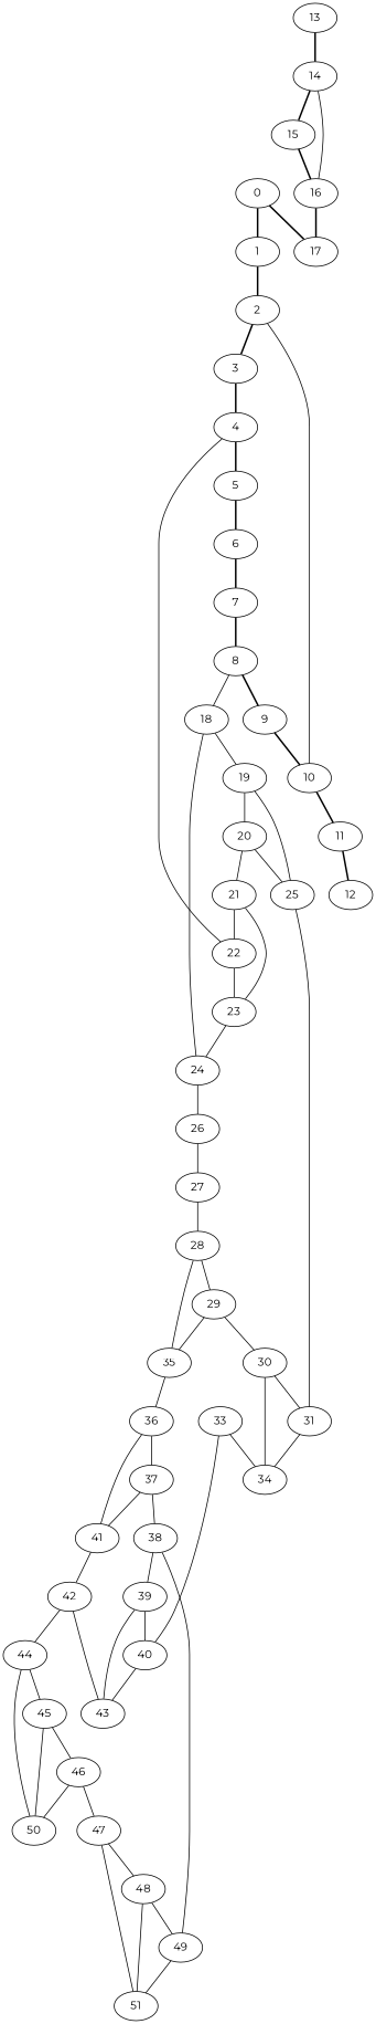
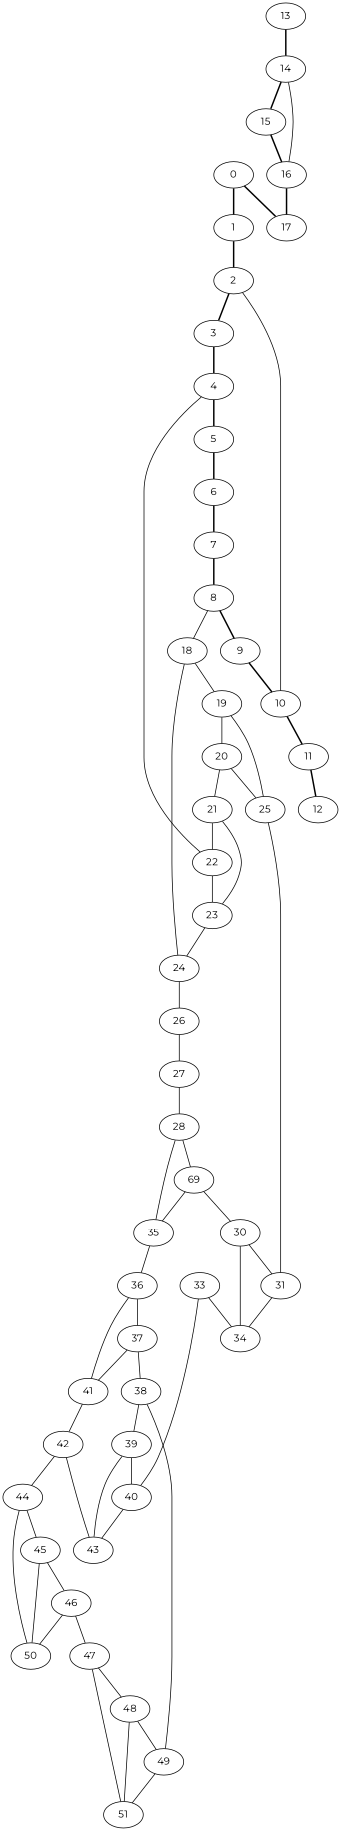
  graph {
    fontname=Montserrat
    node [fontname=Montserrat]
    edge [fontname=Montserrat]
    0
    1
    17
    2
    3
    10
    4
    11
    5
    22
    12
    6
    23
    7
    24
    8
    9
    18
    19
    20
    25
    26
    13
    14
    15
    16
    21
    31
    27
    34
    28
-   29
+   29 [label=69]
    35
    33
    40
    30
    36
    37
    41
    43
    38
    42
    39
    49
    44
    51
    45
    50
    46
    47
    48
    0 -- 1 [style=bold]
    0 -- 17 [style=bold]
    1 -- 2 [style=bold]
    2 -- 3 [style=bold]
    2 -- 10
    3 -- 4 [style=bold]
    10 -- 11 [style=bold]
    4 -- 5 [style=bold]
    4 -- 22
    11 -- 12 [style=bold]
    5 -- 6 [style=bold]
    22 -- 23
    6 -- 7 [style=bold]
    23 -- 24
    7 -- 8 [style=bold]
    24 -- 26
    8 -- 9 [style=bold]
    8 -- 18
    9 -- 10 [style=bold]
    18 -- 24
    18 -- 19
    19 -- 20
    19 -- 25
    20 -- 25
    20 -- 21
    25 -- 31
    26 -- 27
    13 -- 14 [style=bold]
    14 -- 15 [style=bold]
    14 -- 16
    15 -- 16 [style=bold]
    16 -- 17 [style=bold]
    21 -- 22
    21 -- 23
    31 -- 34
    27 -- 28
    28 -- 29
    28 -- 35
    29 -- 35
    29 -- 30
    35 -- 36
    33 -- 34
    33 -- 40
    40 -- 43
    30 -- 31
    30 -- 34
    36 -- 37
    36 -- 41
    37 -- 41
    37 -- 38
    41 -- 42
    38 -- 39
    38 -- 49
    42 -- 43
    42 -- 44
    39 -- 40
    39 -- 43
    49 -- 51
    44 -- 45
    44 -- 50
    45 -- 50
    45 -- 46
    46 -- 50
    46 -- 47
    47 -- 51
    47 -- 48
    48 -- 49
    48 -- 51
  }
